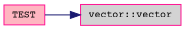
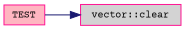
  digraph {
    rankdir=RL
    fontname="Courier Prime"
    node [color=deeppink fontname="Courier Prime" fontsize=10 shape=record style=filled]
-   n1 [fillcolor=lightgrey fontcolor=black height=0.2 label="vector::vector" width=0.4]
+   n1 [fillcolor=lightgrey fontcolor=black height=0.2 label="vector::clear" width=0.4]
    n2 [fillcolor=lightpink height=0.2 label=TEST width=0.4]
    n1 -> n2 [color=midnightblue dir=back fontname="Courier Prime" fontsize=10 labelfontname=Helvetica labelfontsize=10 style=solid]
  }
